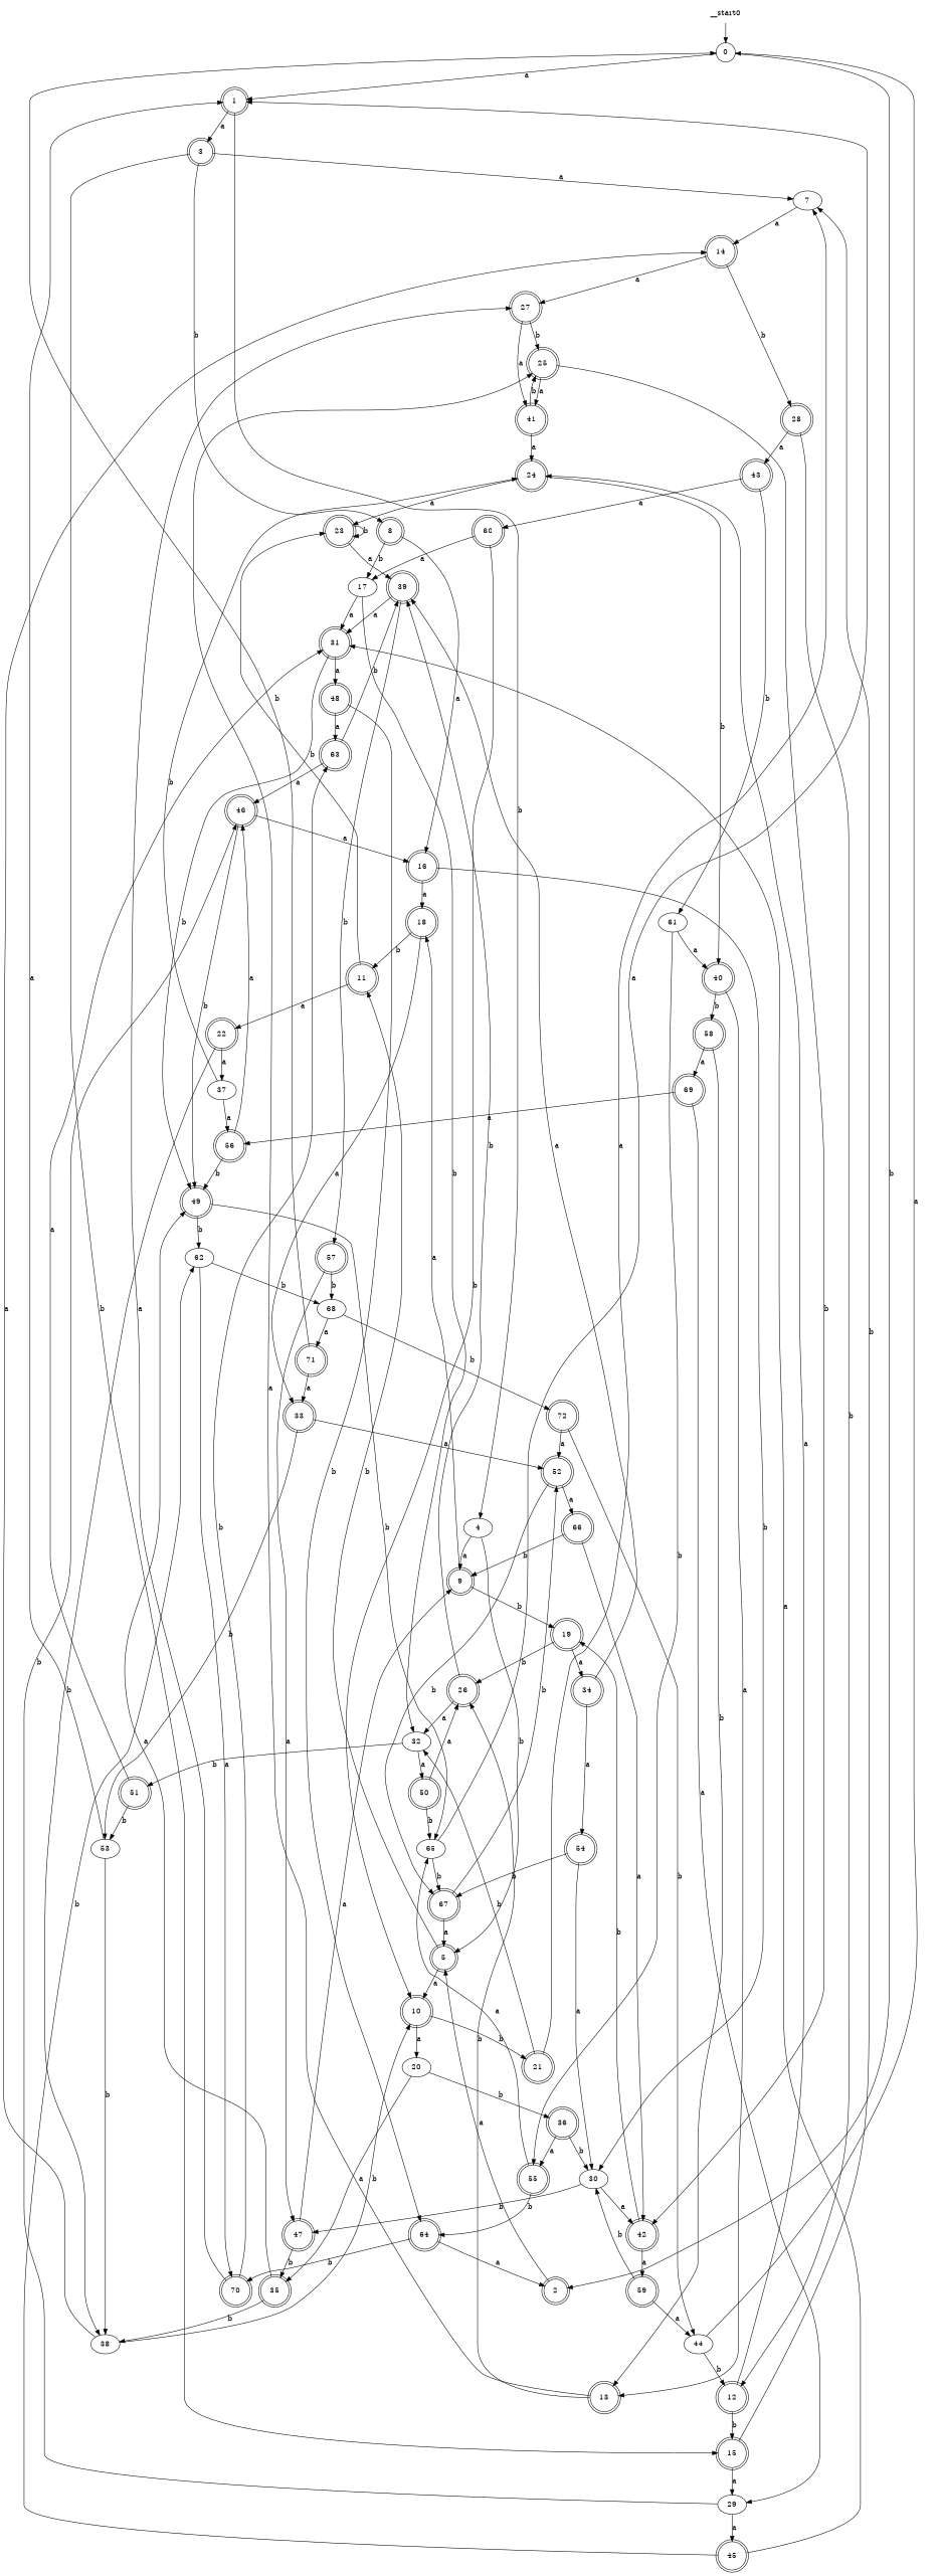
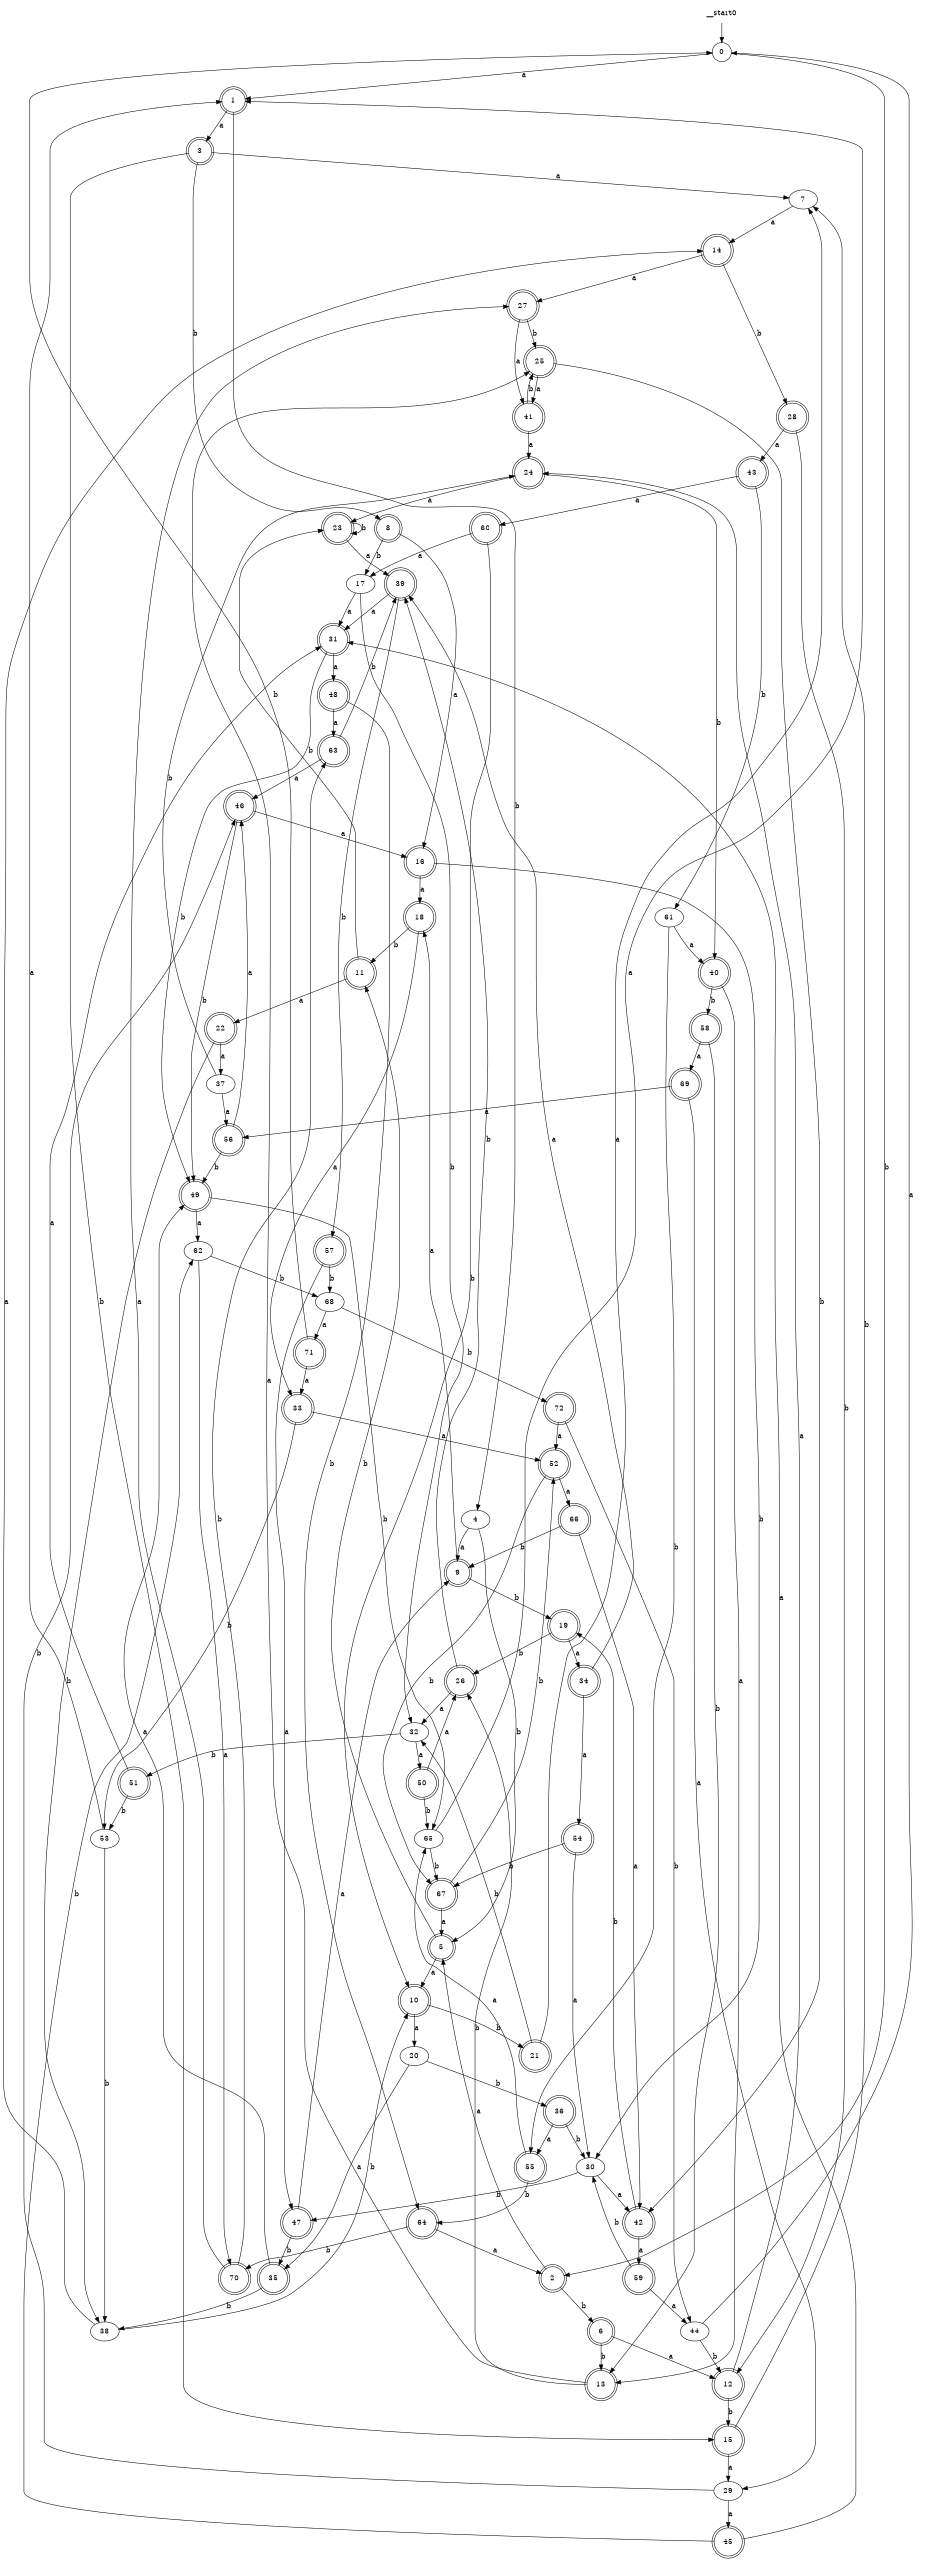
  digraph {
    node [shape=doublecircle]
    __start0 [shape=none]
    0 [shape=circle]
    1
    2
    3
    4 [shape=""]
    5
+   6
    7 [shape=""]
    8
    15
    9
    10
    11
    12
    13
    14
    16
    17 [shape=""]
    18
    19
    20 [shape=""]
    21
    22
    23
    24
    25
    26
    27
    28
    29 [shape=""]
    30 [shape=""]
    31
    32 [shape=""]
    33
    34
    35
    36
    37 [shape=""]
    38 [shape=""]
    39
    40
    41
    42
    43
    45
    46
    47
    48
    49
    50
    51
    52
    53 [shape=""]
    54
    55
    56
    57
    58
    59
    60
    61 [shape=""]
    44 [shape=""]
    62 [shape=""]
    63
    64
    65 [shape=""]
    66
    67
    68 [shape=""]
    69
    70
    71
    72
    __start0 -> 0
    0 -> 1 [label=a]
    0 -> 2 [label=b]
    1 -> 3 [label=a]
    1 -> 4 [label=b]
    2 -> 5 [label=a]
+   2 -> 6 [label=b]
    3 -> 7 [label=a]
    3 -> 8 [label=b]
    3 -> 15 [label=b]
    4 -> 5 [label=b]
    4 -> 9 [label=a]
    5 -> 10 [label=a]
    5 -> 11 [label=b]
+   6 -> 12 [label=a]
+   6 -> 13 [label=b]
    7 -> 14 [label=a]
    8 -> 16 [label=a]
    8 -> 17 [label=b]
    15 -> 7 [label=b]
    15 -> 29 [label=a]
    9 -> 18 [label=a]
    9 -> 19 [label=b]
    10 -> 20 [label=a]
    10 -> 21 [label=b]
    11 -> 22 [label=a]
    11 -> 23 [label=b]
    12 -> 15 [label=b]
    12 -> 24 [label=a]
    13 -> 25 [label=a]
    13 -> 26 [label=b]
    14 -> 27 [label=a]
    14 -> 28 [label=b]
    16 -> 18 [label=a]
    16 -> 30 [label=b]
    17 -> 31 [label=a]
    17 -> 32 [label=b]
    18 -> 11 [label=b]
    18 -> 33 [label=a]
    19 -> 26 [label=b]
    19 -> 34 [label=a]
    20 -> 35 [label=a]
    20 -> 36 [label=b]
    21 -> 7 [label=a]
    21 -> 32 [label=b]
    22 -> 37 [label=a]
    22 -> 38 [label=b]
    23 -> 23 [label=b]
    23 -> 39 [label=a]
    24 -> 23 [label=a]
    24 -> 40 [label=b]
    25 -> 41 [label=a]
    25 -> 42 [label=b]
    26 -> 32 [label=a]
    26 -> 39 [label=b]
    27 -> 25 [label=b]
    27 -> 41 [label=a]
    28 -> 12 [label=b]
    28 -> 43 [label=a]
    29 -> 45 [label=a]
    29 -> 46 [label=b]
    30 -> 42 [label=a]
    30 -> 47 [label=b]
    31 -> 48 [label=a]
    31 -> 49 [label=b]
    32 -> 50 [label=a]
    32 -> 51 [label=b]
    33 -> 52 [label=a]
    33 -> 53 [label=b]
    34 -> 39 [label=a]
    34 -> 54 [label=a]
    35 -> 38 [label=b]
    35 -> 49 [label=a]
    36 -> 30 [label=b]
    36 -> 55 [label=a]
    37 -> 24 [label=b]
    37 -> 56 [label=a]
    38 -> 10 [label=b]
    38 -> 14 [label=a]
    39 -> 31 [label=a]
    39 -> 57 [label=b]
    40 -> 13 [label=a]
    40 -> 58 [label=b]
    41 -> 24 [label=a]
    41 -> 25 [label=b]
    42 -> 19 [label=b]
    42 -> 59 [label=a]
    43 -> 60 [label=a]
    43 -> 61 [label=b]
    45 -> 31 [label=a]
    45 -> 62 [label=b]
    46 -> 16 [label=a]
    46 -> 49 [label=b]
    47 -> 9 [label=a]
    47 -> 35 [label=b]
    48 -> 63 [label=a]
    48 -> 64 [label=b]
-   49 -> 62 [label=b]
+   49 -> 62 [label=a]
    49 -> 65 [label=b]
    50 -> 26 [label=a]
    50 -> 65 [label=b]
    51 -> 31 [label=a]
    51 -> 53 [label=b]
    52 -> 66 [label=a]
    52 -> 67 [label=b]
    53 -> 1 [label=a]
    53 -> 38 [label=b]
    54 -> 30 [label=a]
    54 -> 67 [label=b]
    55 -> 64 [label=b]
    55 -> 65 [label=a]
    56 -> 46 [label=a]
    56 -> 49 [label=b]
    57 -> 47 [label=a]
    57 -> 68 [label=b]
    58 -> 13 [label=b]
    58 -> 69 [label=a]
    59 -> 30 [label=b]
    59 -> 44 [label=a]
    60 -> 10 [label=b]
    60 -> 17 [label=a]
    61 -> 40 [label=a]
    61 -> 55 [label=b]
    44 -> 0 [label=a]
    44 -> 12 [label=b]
    62 -> 68 [label=b]
    62 -> 70 [label=a]
    63 -> 39 [label=b]
    63 -> 46 [label=a]
    64 -> 2 [label=a]
    64 -> 70 [label=b]
    65 -> 1 [label=a]
    65 -> 67 [label=b]
    66 -> 9 [label=b]
    66 -> 42 [label=a]
    67 -> 5 [label=a]
    67 -> 52 [label=b]
    68 -> 71 [label=a]
    68 -> 72 [label=b]
    69 -> 29 [label=a]
    69 -> 56 [label=a]
    70 -> 27 [label=a]
    70 -> 63 [label=b]
    71 -> 0 [label=b]
    71 -> 33 [label=a]
    72 -> 52 [label=a]
    72 -> 44 [label=b]
  }
